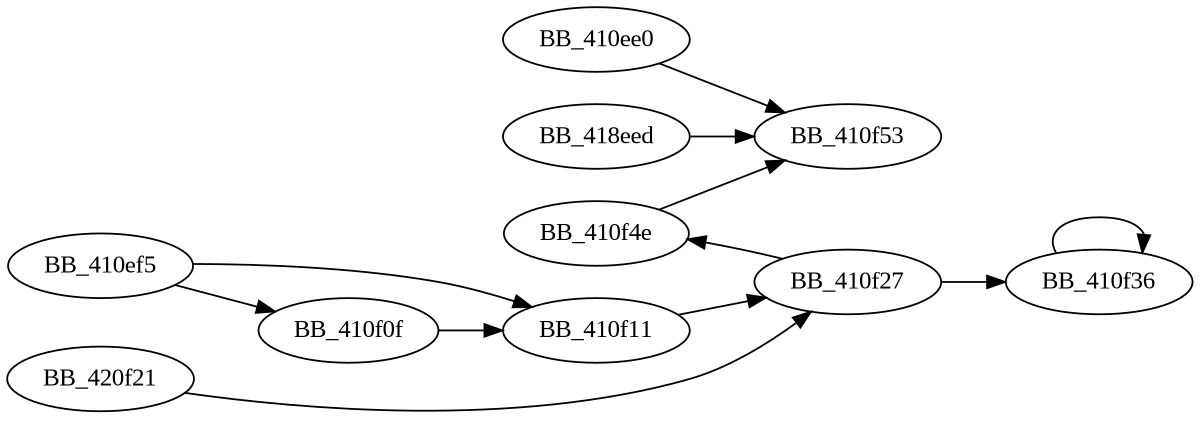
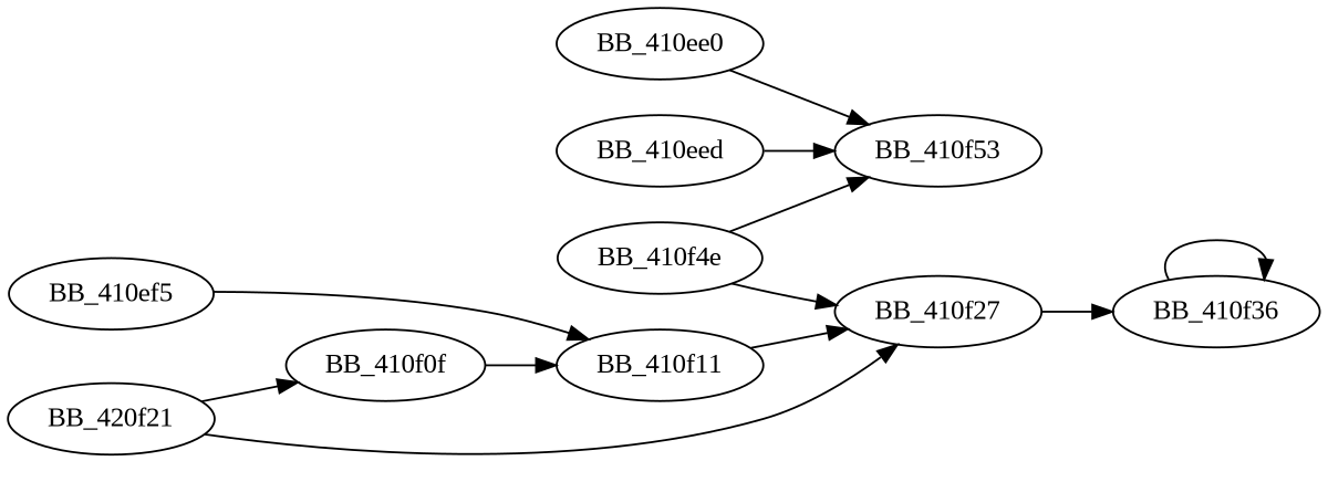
  digraph {
    fontname="Liberation Serif"
    rankdir=LR
    node [fontname="Liberation Serif"]
    edge [fontname="Liberation Serif"]
    BB_410ee0
    BB_410f53
-   BB_410eed [label=BB_418eed]
+   BB_410eed
    BB_410ef5
    BB_410f0f
    BB_410f11
    BB_410f27
    BB_410f36
    BB_410f4e
    n10 [label=BB_420f21]
    BB_410ee0 -> BB_410f53
    BB_410eed -> BB_410f53
-   BB_410ef5 -> BB_410f0f
+   n10 -> BB_410f0f
    BB_410ef5 -> BB_410f11
    BB_410f0f -> BB_410f11
    BB_410f11 -> BB_410f27
    BB_410f27 -> BB_410f36
-   BB_410f27 -> BB_410f4e
+   BB_410f4e -> BB_410f27
    BB_410f36 -> BB_410f36
    BB_410f4e -> BB_410f53
    n10 -> BB_410f27
  }
